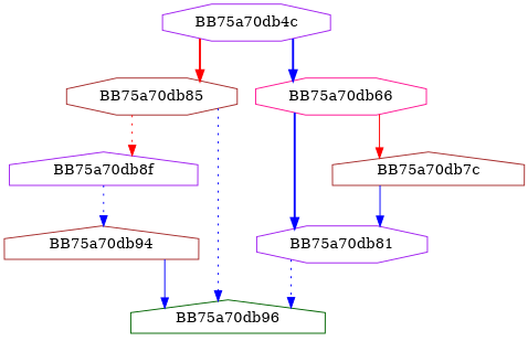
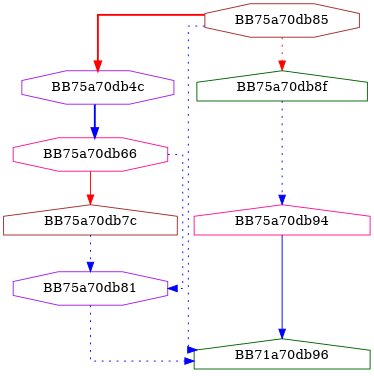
  digraph {
    splines=ortho
    node [color=brown shape=octagon]
    edge [color=blue style=dotted]
    BB75a70db85
    BB75a70db4c [color=purple]
    BB75a70db66 [color=deeppink]
-   BB75a70db8f [color=purple shape=house]
-   BB75a70db96 [color=darkgreen shape=house]
+   BB75a70db8f [color=darkgreen shape=house]
+   BB75a70db96 [color=darkgreen shape=house label=BB71a70db96]
    BB75a70db81 [color=purple]
    BB75a70db7c [shape=house]
-   BB75a70db94 [shape=house]
+   BB75a70db94 [color=deeppink shape=house]
    BB75a70db85 -> BB75a70db8f [color=red]
    BB75a70db85 -> BB75a70db96
-   BB75a70db4c -> BB75a70db85 [color=red style=bold]
+   BB75a70db85 -> BB75a70db4c [color=red style=bold]
    BB75a70db4c -> BB75a70db66 [style=bold]
-   BB75a70db66 -> BB75a70db81 [style=bold]
+   BB75a70db66 -> BB75a70db81
    BB75a70db66 -> BB75a70db7c [color=red style=solid]
    BB75a70db8f -> BB75a70db94
    BB75a70db81 -> BB75a70db96
-   BB75a70db7c -> BB75a70db81 [style=solid]
+   BB75a70db7c -> BB75a70db81
    BB75a70db94 -> BB75a70db96 [style=solid]
  }
